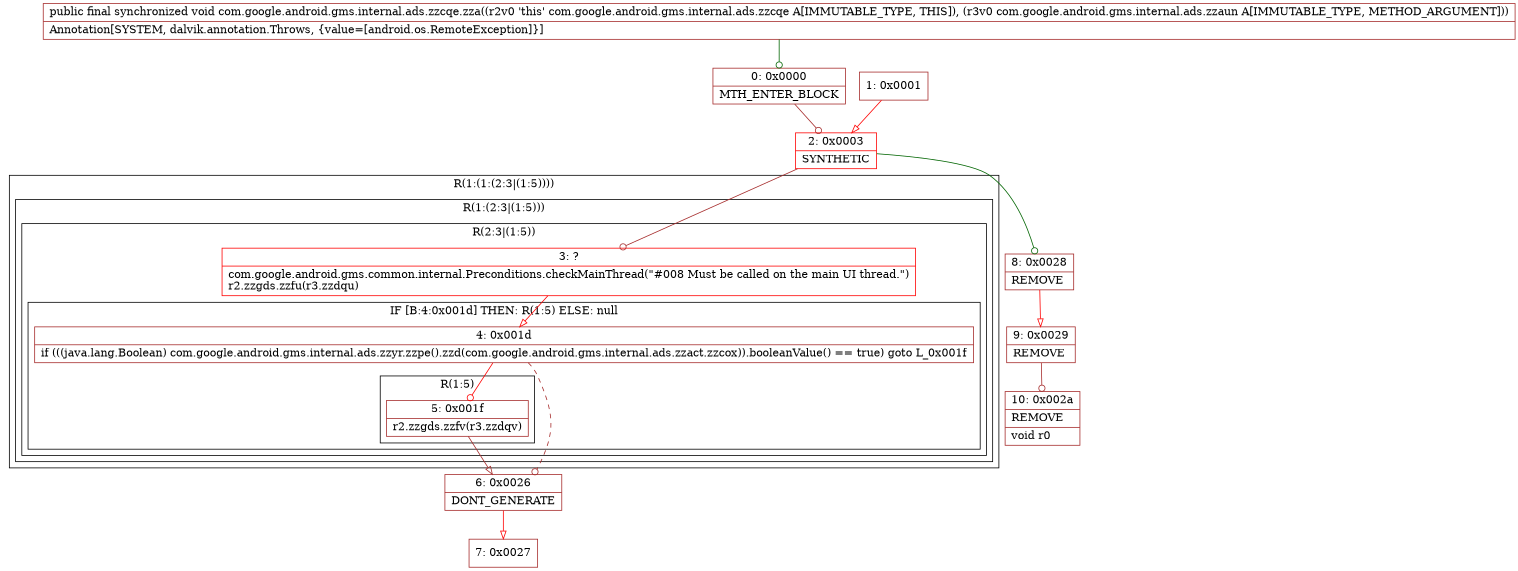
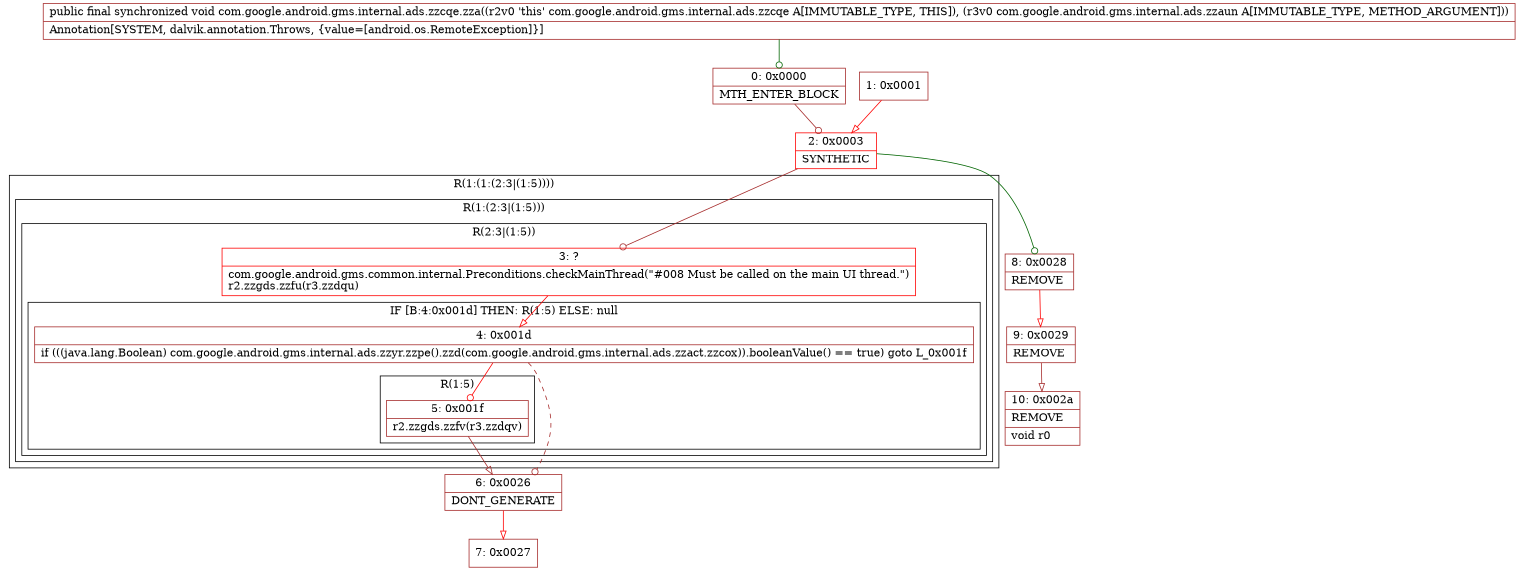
  digraph {
    node [color=brown shape=record]
    edge [arrowhead=odot color=brown]
    n1 [label="{5\:\ 0x001f|r2.zzgds.zzfv(r3.zzdqv)\l}"]
    n2 [label="{4\:\ 0x001d|if (((java.lang.Boolean) com.google.android.gms.internal.ads.zzyr.zzpe().zzd(com.google.android.gms.internal.ads.zzact.zzcox)).booleanValue() == true) goto L_0x001f\l}"]
    n3 [color=red label="{3\:\ ?|com.google.android.gms.common.internal.Preconditions.checkMainThread(\"#008 Must be called on the main UI thread.\")\lr2.zzgds.zzfu(r3.zzdqu)\l}"]
    n4 [label="{6\:\ 0x0026|DONT_GENERATE\l}"]
    n5 [label="{7\:\ 0x0027}"]
    n6 [label="{0\:\ 0x0000|MTH_ENTER_BLOCK\l}"]
    n7 [color=red label="{2\:\ 0x0003|SYNTHETIC\l}"]
    n8 [label="{1\:\ 0x0001}"]
    n9 [label="{8\:\ 0x0028|REMOVE\l}"]
    n10 [label="{9\:\ 0x0029|REMOVE\l}"]
    n11 [label="{10\:\ 0x002a|REMOVE\l|void r0\l}"]
    n12 [label="{public final synchronized void com.google.android.gms.internal.ads.zzcqe.zza((r2v0 'this' com.google.android.gms.internal.ads.zzcqe A[IMMUTABLE_TYPE, THIS]), (r3v0 com.google.android.gms.internal.ads.zzaun A[IMMUTABLE_TYPE, METHOD_ARGUMENT]))  | Annotation[SYSTEM, dalvik.annotation.Throws, \{value=[android.os.RemoteException]\}]\l}"]
    subgraph cluster_1 {
      label="R(1:(1:(2:3|(1:5))))"
      subgraph cluster_2 {
        label="R(1:(2:3|(1:5)))"
        subgraph cluster_3 {
          label="R(2:3|(1:5))"
          n3
          subgraph cluster_4 {
            label="IF [B:4:0x001d] THEN: R(1:5) ELSE: null"
            n2
            subgraph cluster_5 {
              label="R(1:5)"
              n1
            }
          }
        }
      }
    }
    n1 -> n4 [arrowhead=onormal]
    n2 -> n1 [color=red]
    n2 -> n4 [style=dashed]
    n3 -> n2 [arrowhead=onormal color=red]
    n4 -> n5 [arrowhead=onormal color=red]
    n6 -> n7
    n7 -> n3
    n7 -> n9 [color=darkgreen]
    n8 -> n7 [arrowhead=onormal color=red]
    n9 -> n10 [arrowhead=onormal color=red]
-   n10 -> n11
+   n10 -> n11 [arrowhead=onormal]
    n12 -> n6 [color=darkgreen]
  }
